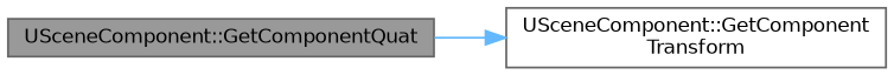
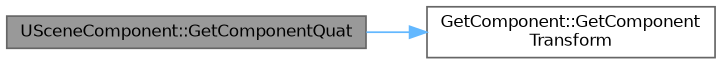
  digraph {
    rankdir=LR
    node [fontname=Helvetica fontsize=10 shape=box style=filled]
    n1 [color=gray40 fillcolor=grey60 fontcolor=black height=0.2 label="USceneComponent::GetComponentQuat" width=0.4]
-   n2 [color=grey40 fillcolor=white height=0.2 label="USceneComponent::GetComponent\lTransform" width=0.4]
+   n2 [color=grey40 fillcolor=white height=0.2 label="GetComponent::GetComponent\lTransform" width=0.4]
    n1 -> n2 [color=steelblue1 fontname=Helvetica fontsize=10 labelfontname=Helvetica labelfontsize=10 style=solid]
  }
